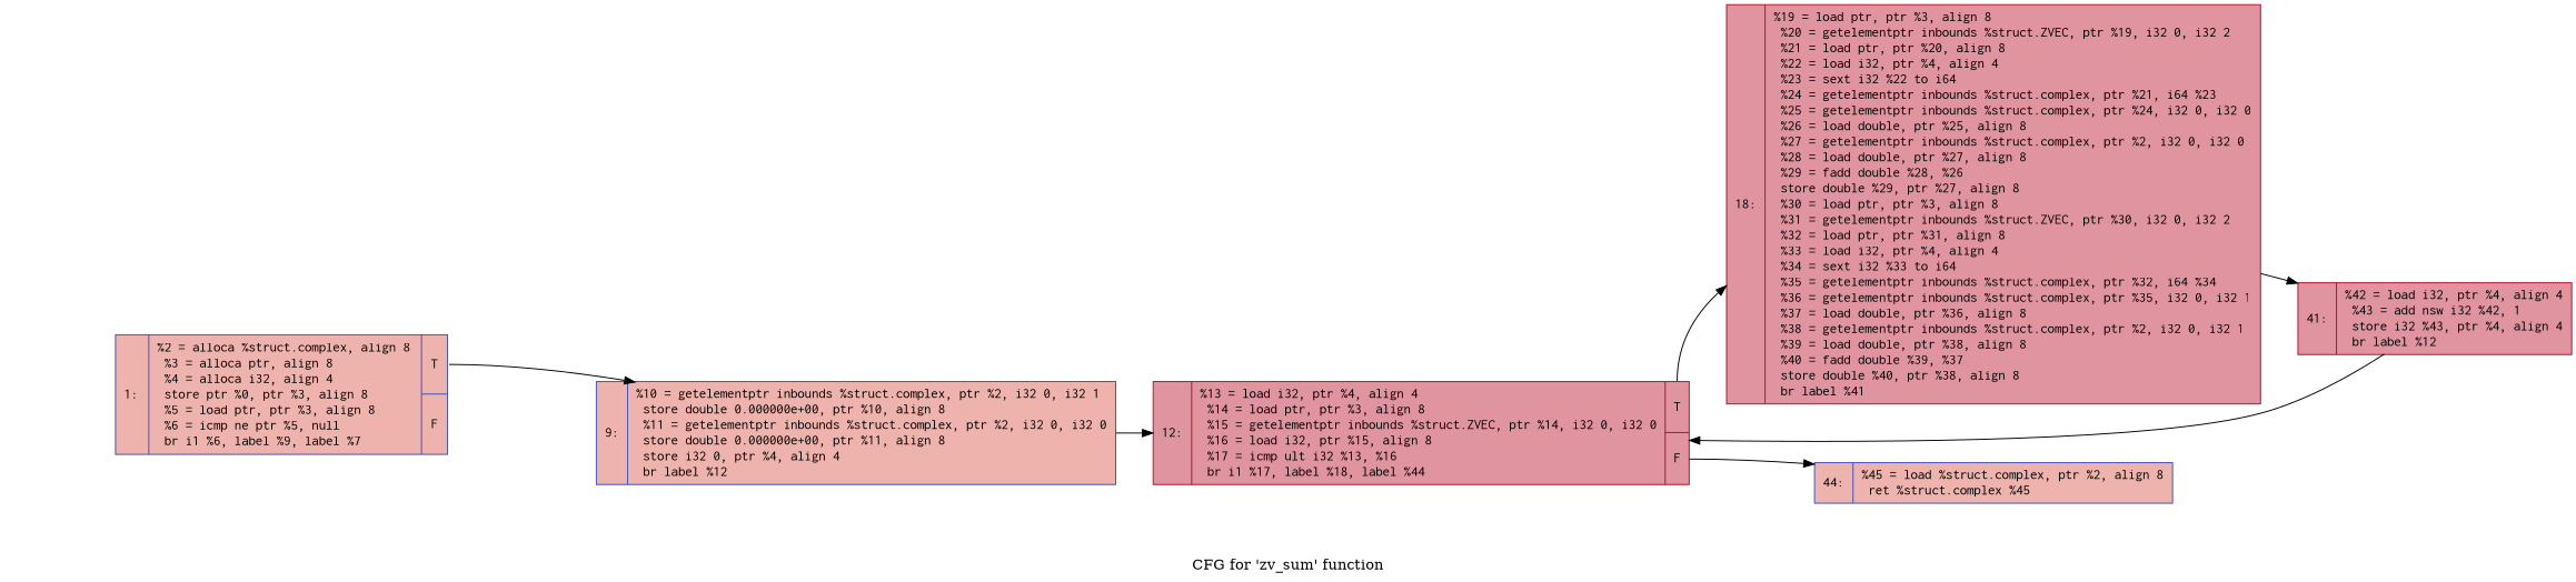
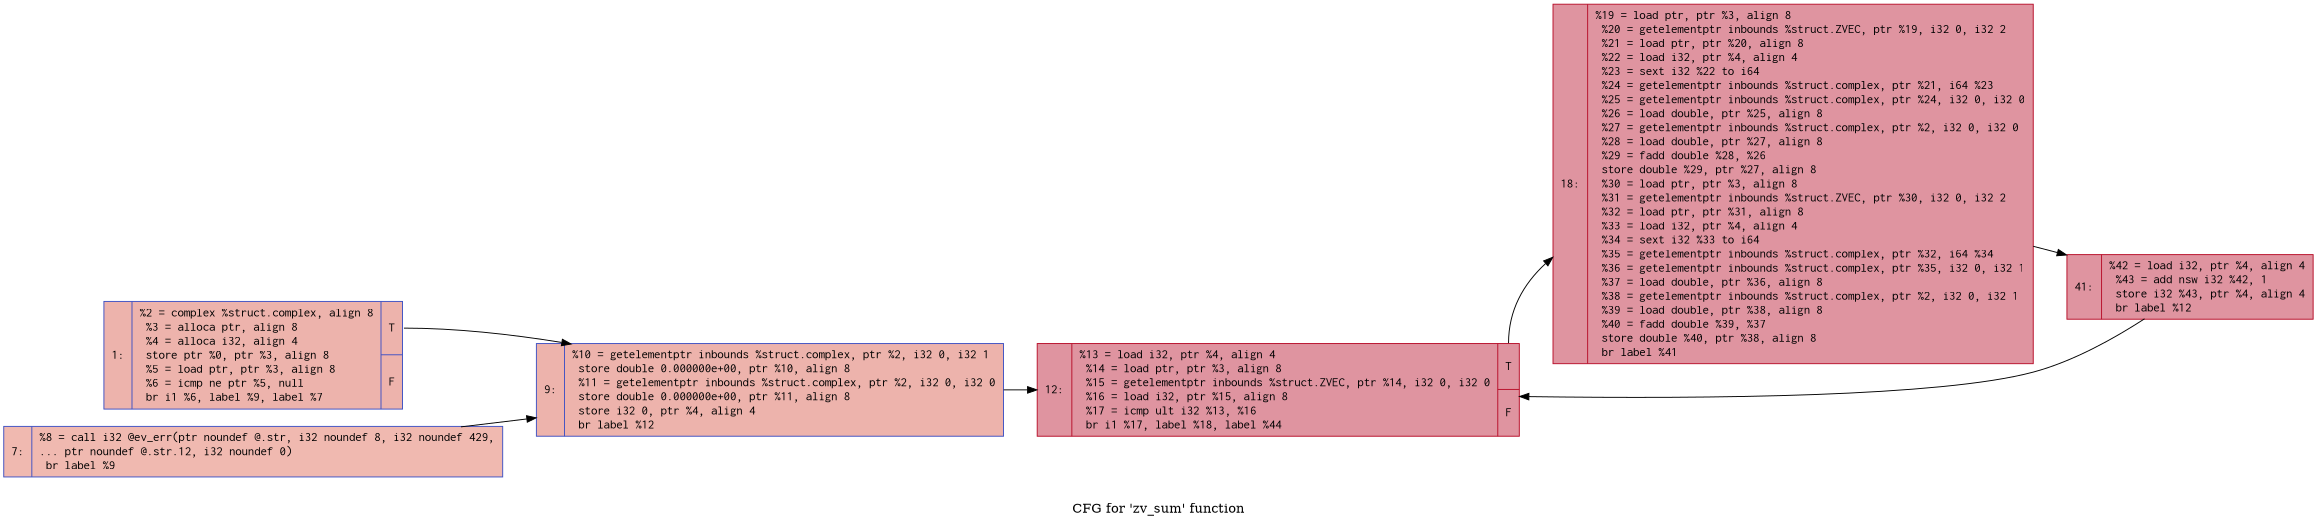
  digraph {
    label="CFG for 'zv_sum' function"
    rankdir=LR
    node [color="#3d50c3ff" fillcolor="#d6524470" fontname=Courier shape=record style=filled]
-   n1 [label="{1:\l|  %2 = alloca %struct.complex, align 8\l  %3 = alloca ptr, align 8\l  %4 = alloca i32, align 4\l  store ptr %0, ptr %3, align 8\l  %5 = load ptr, ptr %3, align 8\l  %6 = icmp ne ptr %5, null\l  br i1 %6, label %9, label %7\l|{<s0>T|<s1>F}}"]
+   n1 [label="{1:\l|  %2 = complex %struct.complex, align 8\l  %3 = alloca ptr, align 8\l  %4 = alloca i32, align 4\l  store ptr %0, ptr %3, align 8\l  %5 = load ptr, ptr %3, align 8\l  %6 = icmp ne ptr %5, null\l  br i1 %6, label %9, label %7\l|{<s0>T|<s1>F}}"]
    n2 [label="{9:\l|  %10 = getelementptr inbounds %struct.complex, ptr %2, i32 0, i32 1\l  store double 0.000000e+00, ptr %10, align 8\l  %11 = getelementptr inbounds %struct.complex, ptr %2, i32 0, i32 0\l  store double 0.000000e+00, ptr %11, align 8\l  store i32 0, ptr %4, align 4\l  br label %12\l}"]
    n3 [color="#b70d28ff" fillcolor="#b70d2870" label="{12:\l|  %13 = load i32, ptr %4, align 4\l  %14 = load ptr, ptr %3, align 8\l  %15 = getelementptr inbounds %struct.ZVEC, ptr %14, i32 0, i32 0\l  %16 = load i32, ptr %15, align 8\l  %17 = icmp ult i32 %13, %16\l  br i1 %17, label %18, label %44\l|{<s0>T|<s1>F}}"]
+   n4 [fillcolor="#de614d70" label="{7:\l|  %8 = call i32 @ev_err(ptr noundef @.str, i32 noundef 8, i32 noundef 429,\l... ptr noundef @.str.12, i32 noundef 0)\l  br label %9\l}"]
    n5 [color="#b70d28ff" fillcolor="#b70d2870" label="{18:\l|  %19 = load ptr, ptr %3, align 8\l  %20 = getelementptr inbounds %struct.ZVEC, ptr %19, i32 0, i32 2\l  %21 = load ptr, ptr %20, align 8\l  %22 = load i32, ptr %4, align 4\l  %23 = sext i32 %22 to i64\l  %24 = getelementptr inbounds %struct.complex, ptr %21, i64 %23\l  %25 = getelementptr inbounds %struct.complex, ptr %24, i32 0, i32 0\l  %26 = load double, ptr %25, align 8\l  %27 = getelementptr inbounds %struct.complex, ptr %2, i32 0, i32 0\l  %28 = load double, ptr %27, align 8\l  %29 = fadd double %28, %26\l  store double %29, ptr %27, align 8\l  %30 = load ptr, ptr %3, align 8\l  %31 = getelementptr inbounds %struct.ZVEC, ptr %30, i32 0, i32 2\l  %32 = load ptr, ptr %31, align 8\l  %33 = load i32, ptr %4, align 4\l  %34 = sext i32 %33 to i64\l  %35 = getelementptr inbounds %struct.complex, ptr %32, i64 %34\l  %36 = getelementptr inbounds %struct.complex, ptr %35, i32 0, i32 1\l  %37 = load double, ptr %36, align 8\l  %38 = getelementptr inbounds %struct.complex, ptr %2, i32 0, i32 1\l  %39 = load double, ptr %38, align 8\l  %40 = fadd double %39, %37\l  store double %40, ptr %38, align 8\l  br label %41\l}"]
-   n6 [label="{44:\l|  %45 = load %struct.complex, ptr %2, align 8\l  ret %struct.complex %45\l}"]
    n7 [color="#b70d28ff" fillcolor="#b70d2870" label="{41:\l|  %42 = load i32, ptr %4, align 4\l  %43 = add nsw i32 %42, 1\l  store i32 %43, ptr %4, align 4\l  br label %12\l}"]
    n1 -> n2 [tailport=s0]
    n2 -> n3
    n3 -> n5 [tailport=s0]
-   n3 -> n6 [tailport=s1]
+   n4 -> n2
    n5 -> n7
    n7 -> n3
  }
